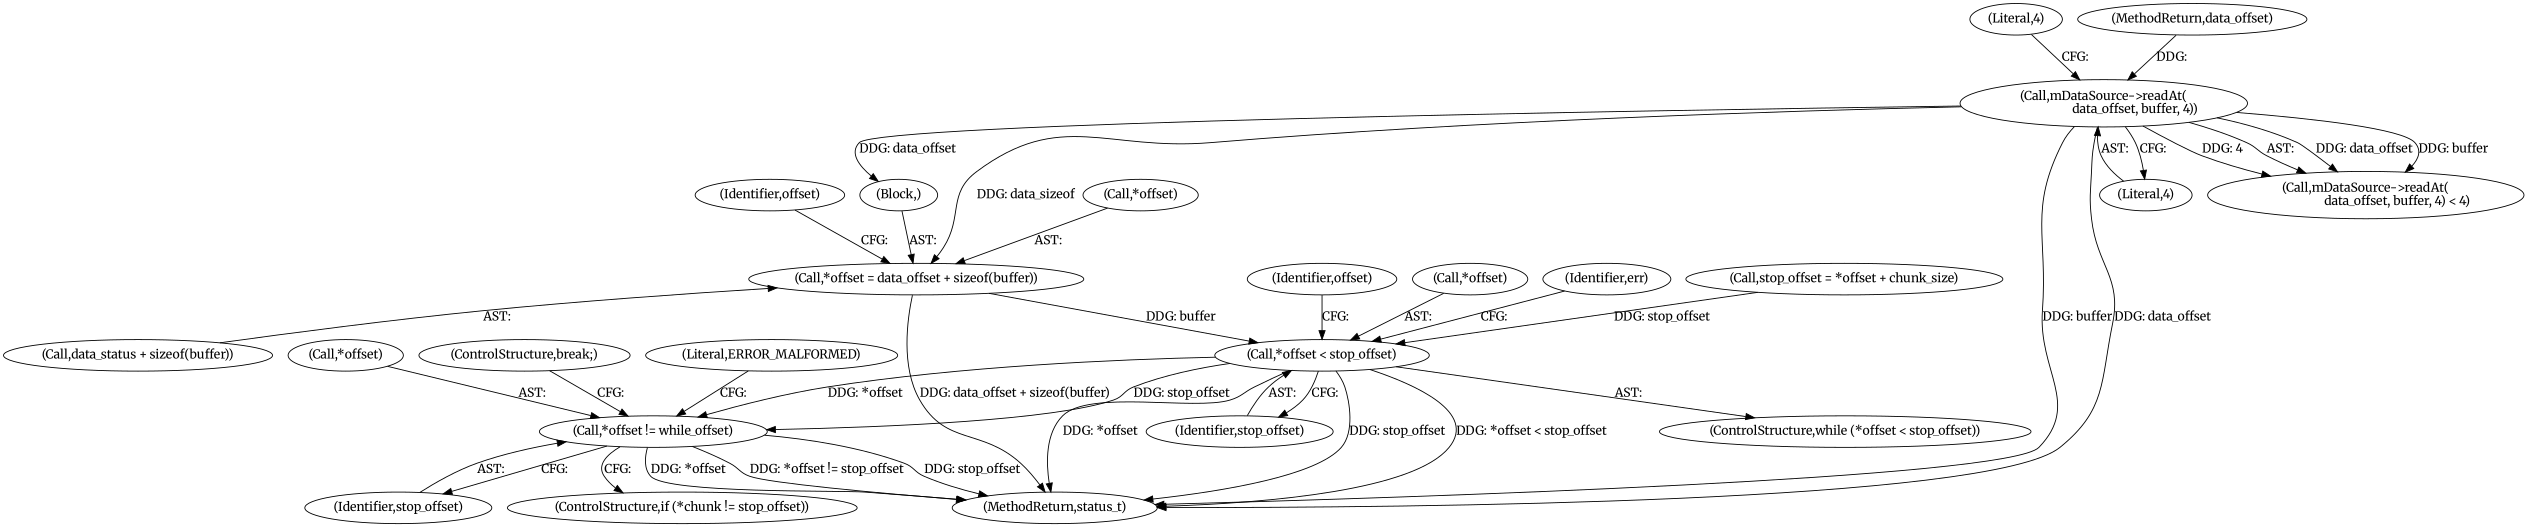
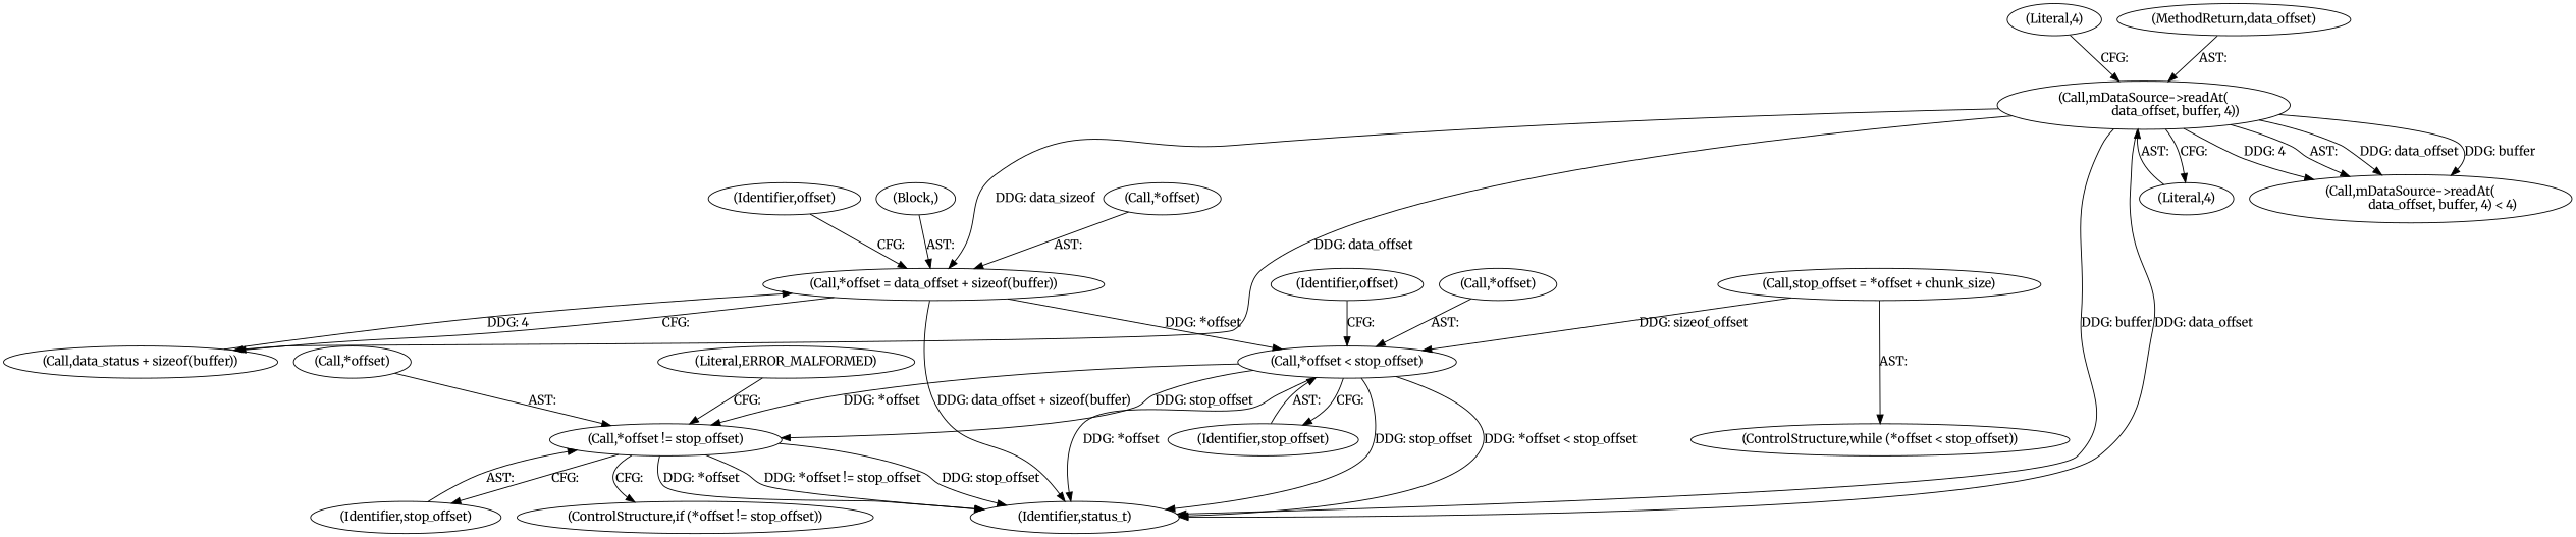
  digraph {
    fontname=Merriweather
    node [fontname=Merriweather]
    edge [fontname=Merriweather]
    n1 [label="(Call,*offset = data_offset + sizeof(buffer))"]
    n2 [label="(Call,*offset < stop_offset)"]
-   n3 [label="(MethodReturn,status_t)"]
+   n3 [label="(Identifier,status_t)"]
    n4 [label="(Call,data_status + sizeof(buffer))"]
-   n5 [label="(Call,*offset != while_offset)"]
+   n5 [label="(Call,*offset != stop_offset)"]
    n6 [label="(Identifier,stop_offset)"]
    n7 [label="(ControlStructure,while (*offset < stop_offset))"]
    n8 [label="(Block,)"]
    n9 [label="(Call,mDataSource->readAt(\n                        data_offset, buffer, 4))"]
    n10 [label="(Literal,4)"]
    n11 [label="(Call,mDataSource->readAt(\n                        data_offset, buffer, 4) < 4)"]
    n12 [label="(Identifier,stop_offset)"]
-   n13 [label="(ControlStructure,if (*chunk != stop_offset))"]
+   n13 [label="(ControlStructure,if (*offset != stop_offset))"]
    n14 [label="(Call,*offset)"]
    n15 [label="(Identifier,offset)"]
    n16 [label="(Literal,ERROR_MALFORMED)"]
    n17 [label="(Literal,4)"]
    n18 [label="(MethodReturn,data_offset)"]
    n19 [label="(Identifier,offset)"]
    n20 [label="(Call,stop_offset = *offset + chunk_size)"]
    n21 [label="(Call,*offset)"]
    n22 [label="(Call,*offset)"]
-   n23 [label="(Identifier,err)"]
-   n24 [label="(ControlStructure,break;)"]
-   n1 -> n2 [label="DDG: buffer"]
+   n1 -> n2 [label="DDG: *offset"]
    n1 -> n3 [label="DDG: data_offset + sizeof(buffer)"]
+   n1 -> n4 [label="CFG: "]
    n2 -> n3 [label="DDG: stop_offset"]
    n2 -> n3 [label="DDG: *offset < stop_offset"]
    n2 -> n3 [label="DDG: *offset"]
    n2 -> n5 [label="DDG: *offset"]
    n2 -> n5 [label="DDG: stop_offset"]
    n2 -> n6 [label="CFG: "]
-   n2 -> n7 [label="AST: "]
-   n4 -> n1 [label="AST: "]
+   n20 -> n7 [label="AST: "]
+   n4 -> n1 [label="DDG: 4"]
    n5 -> n3 [label="DDG: *offset != stop_offset"]
    n5 -> n3 [label="DDG: stop_offset"]
    n5 -> n3 [label="DDG: *offset"]
    n5 -> n12 [label="CFG: "]
    n5 -> n13 [label="CFG: "]
    n6 -> n2 [label="AST: "]
    n8 -> n1 [label="AST: "]
    n9 -> n1 [label="DDG: data_sizeof"]
    n9 -> n3 [label="DDG: buffer"]
    n9 -> n3 [label="DDG: data_offset"]
-   n9 -> n8 [label="DDG: data_offset"]
+   n9 -> n4 [label="DDG: data_offset"]
    n9 -> n10 [label="CFG: "]
    n9 -> n11 [label="AST: "]
    n9 -> n11 [label="DDG: data_offset"]
    n9 -> n11 [label="DDG: buffer"]
    n9 -> n11 [label="DDG: 4"]
    n10 -> n9 [label="AST: "]
    n12 -> n5 [label="AST: "]
    n14 -> n1 [label="AST: "]
    n15 -> n1 [label="CFG: "]
    n16 -> n5 [label="CFG: "]
    n17 -> n9 [label="CFG: "]
-   n18 -> n9 [label="DDG: "]
+   n18 -> n9 [label="AST: "]
    n19 -> n2 [label="CFG: "]
-   n20 -> n2 [label="DDG: stop_offset"]
+   n20 -> n2 [label="DDG: sizeof_offset"]
    n21 -> n5 [label="AST: "]
    n22 -> n2 [label="AST: "]
-   n23 -> n2 [label="CFG: "]
-   n24 -> n5 [label="CFG: "]
  }
